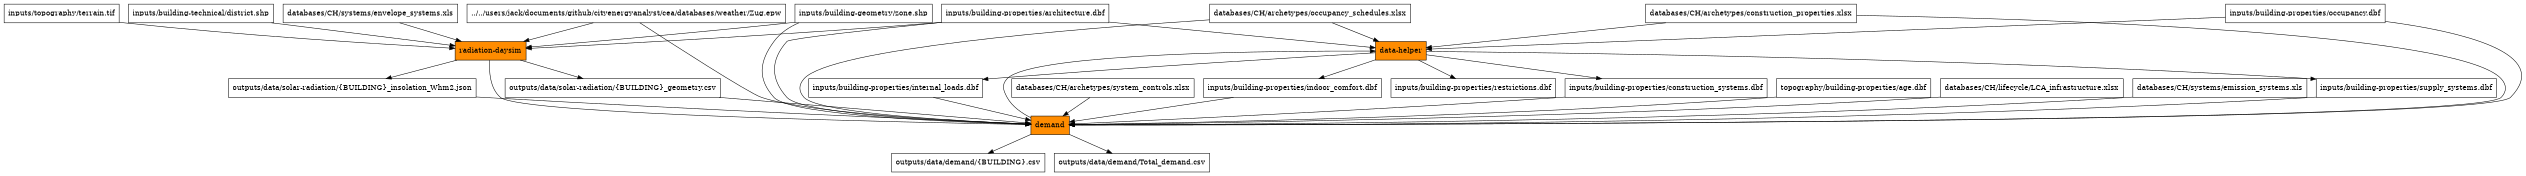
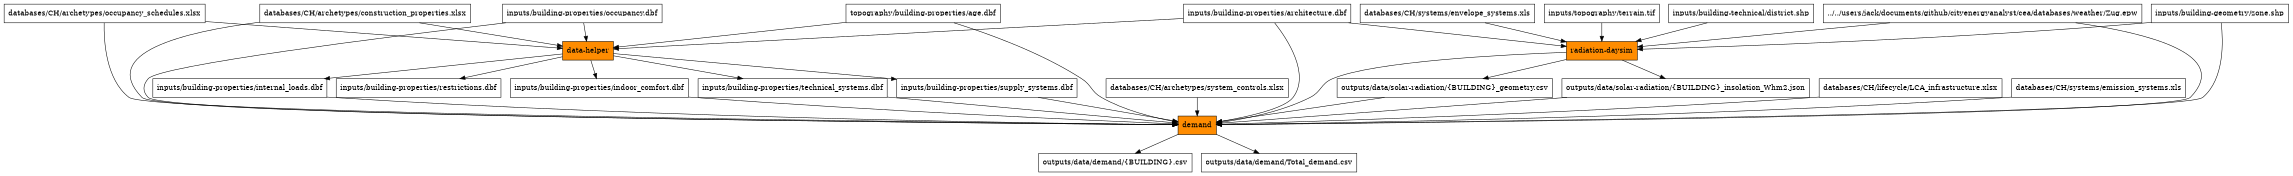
  digraph {
    rankdir=TB
    node [shape=box]
    "data-helper" [fillcolor=darkorange style=filled]
    "inputs/building-properties/indoor_comfort.dbf"
-   "inputs/building-properties/technical_systems.dbf" [label="inputs/building-properties/construction_systems.dbf"]
+   "inputs/building-properties/technical_systems.dbf"
    "inputs/building-properties/supply_systems.dbf"
    "inputs/building-properties/internal_loads.dbf"
    "inputs/building-properties/restrictions.dbf"
    demand [fillcolor=darkorange style=filled]
    "inputs/building-properties/architecture.dbf"
    "radiation-daysim" [fillcolor=darkorange style=filled]
    "outputs/data/demand/{BUILDING}.csv"
    "outputs/data/demand/Total_demand.csv"
    "outputs/data/solar-radiation/{BUILDING}_geometry.csv"
    "outputs/data/solar-radiation/{BUILDING}_insolation_Whm2.json"
    "databases/CH/archetypes/occupancy_schedules.xlsx"
    "../../users/jack/documents/github/cityenergyanalyst/cea/databases/weather/Zug.epw"
    "databases/CH/archetypes/system_controls.xlsx"
    "databases/CH/archetypes/construction_properties.xlsx"
    n18 [label="inputs/building-technical/district.shp"]
    "inputs/building-properties/occupancy.dbf"
    "inputs/building-geometry/zone.shp"
    n21 [label="topography/building-properties/age.dbf"]
    "databases/CH/systems/envelope_systems.xls"
    "databases/CH/lifecycle/LCA_infrastructure.xlsx"
    "databases/CH/systems/emission_systems.xls"
    "inputs/topography/terrain.tif"
    "data-helper" -> "inputs/building-properties/indoor_comfort.dbf"
    "data-helper" -> "inputs/building-properties/technical_systems.dbf"
    "data-helper" -> "inputs/building-properties/supply_systems.dbf"
    "data-helper" -> "inputs/building-properties/internal_loads.dbf"
    "data-helper" -> "inputs/building-properties/restrictions.dbf"
    "inputs/building-properties/indoor_comfort.dbf" -> demand
    "inputs/building-properties/technical_systems.dbf" -> demand
    "inputs/building-properties/supply_systems.dbf" -> demand
    "inputs/building-properties/internal_loads.dbf" -> demand
    demand -> "outputs/data/demand/{BUILDING}.csv"
    demand -> "outputs/data/demand/Total_demand.csv"
    "inputs/building-properties/architecture.dbf" -> "data-helper"
    "inputs/building-properties/architecture.dbf" -> demand
    "inputs/building-properties/architecture.dbf" -> "radiation-daysim"
    "radiation-daysim" -> demand
    "radiation-daysim" -> "outputs/data/solar-radiation/{BUILDING}_geometry.csv"
    "radiation-daysim" -> "outputs/data/solar-radiation/{BUILDING}_insolation_Whm2.json"
    "outputs/data/solar-radiation/{BUILDING}_geometry.csv" -> demand
    "outputs/data/solar-radiation/{BUILDING}_insolation_Whm2.json" -> demand
    "databases/CH/archetypes/occupancy_schedules.xlsx" -> "data-helper"
    "databases/CH/archetypes/occupancy_schedules.xlsx" -> demand
    "../../users/jack/documents/github/cityenergyanalyst/cea/databases/weather/Zug.epw" -> demand
    "../../users/jack/documents/github/cityenergyanalyst/cea/databases/weather/Zug.epw" -> "radiation-daysim"
    "databases/CH/archetypes/system_controls.xlsx" -> demand
    "databases/CH/archetypes/construction_properties.xlsx" -> "data-helper"
    "databases/CH/archetypes/construction_properties.xlsx" -> demand
    n18 -> "radiation-daysim"
    "inputs/building-properties/occupancy.dbf" -> "data-helper"
    "inputs/building-properties/occupancy.dbf" -> demand
    "inputs/building-geometry/zone.shp" -> demand
    "inputs/building-geometry/zone.shp" -> "radiation-daysim"
-   demand -> "data-helper"
+   n21 -> "data-helper"
    n21 -> demand
    "databases/CH/systems/envelope_systems.xls" -> "radiation-daysim"
    "databases/CH/lifecycle/LCA_infrastructure.xlsx" -> demand
    "databases/CH/systems/emission_systems.xls" -> demand
    "inputs/topography/terrain.tif" -> "radiation-daysim"
  }
